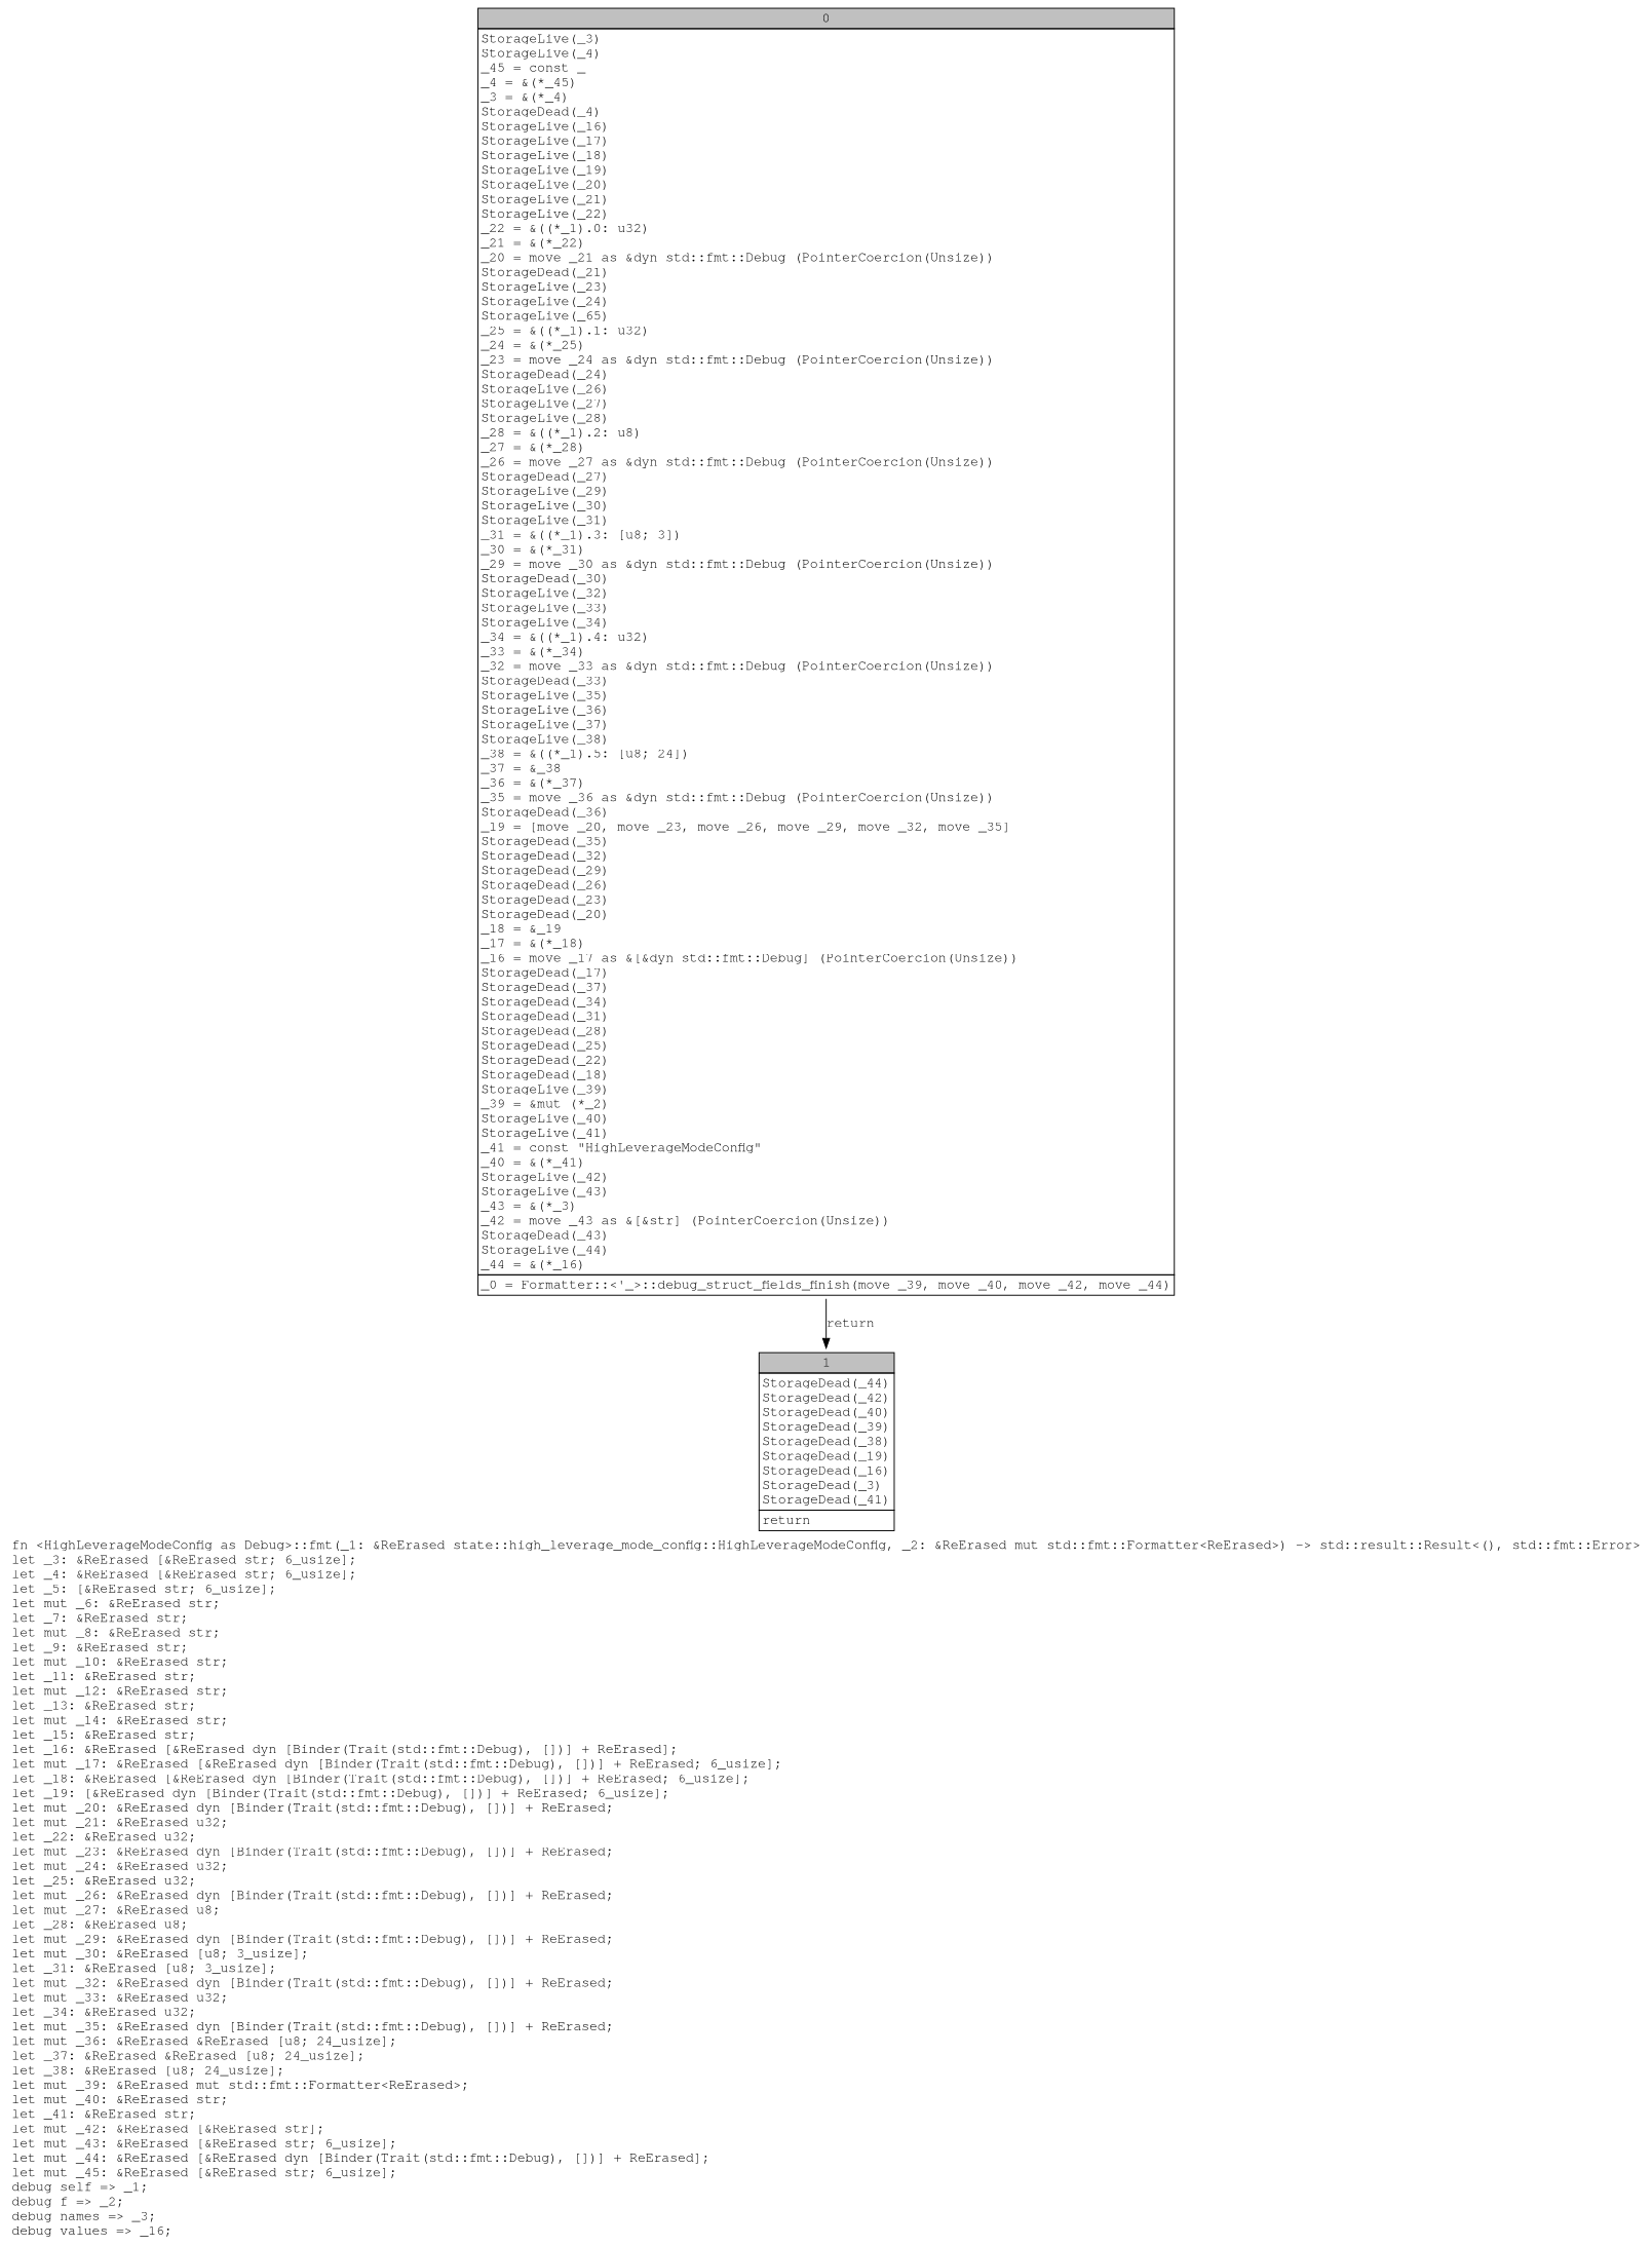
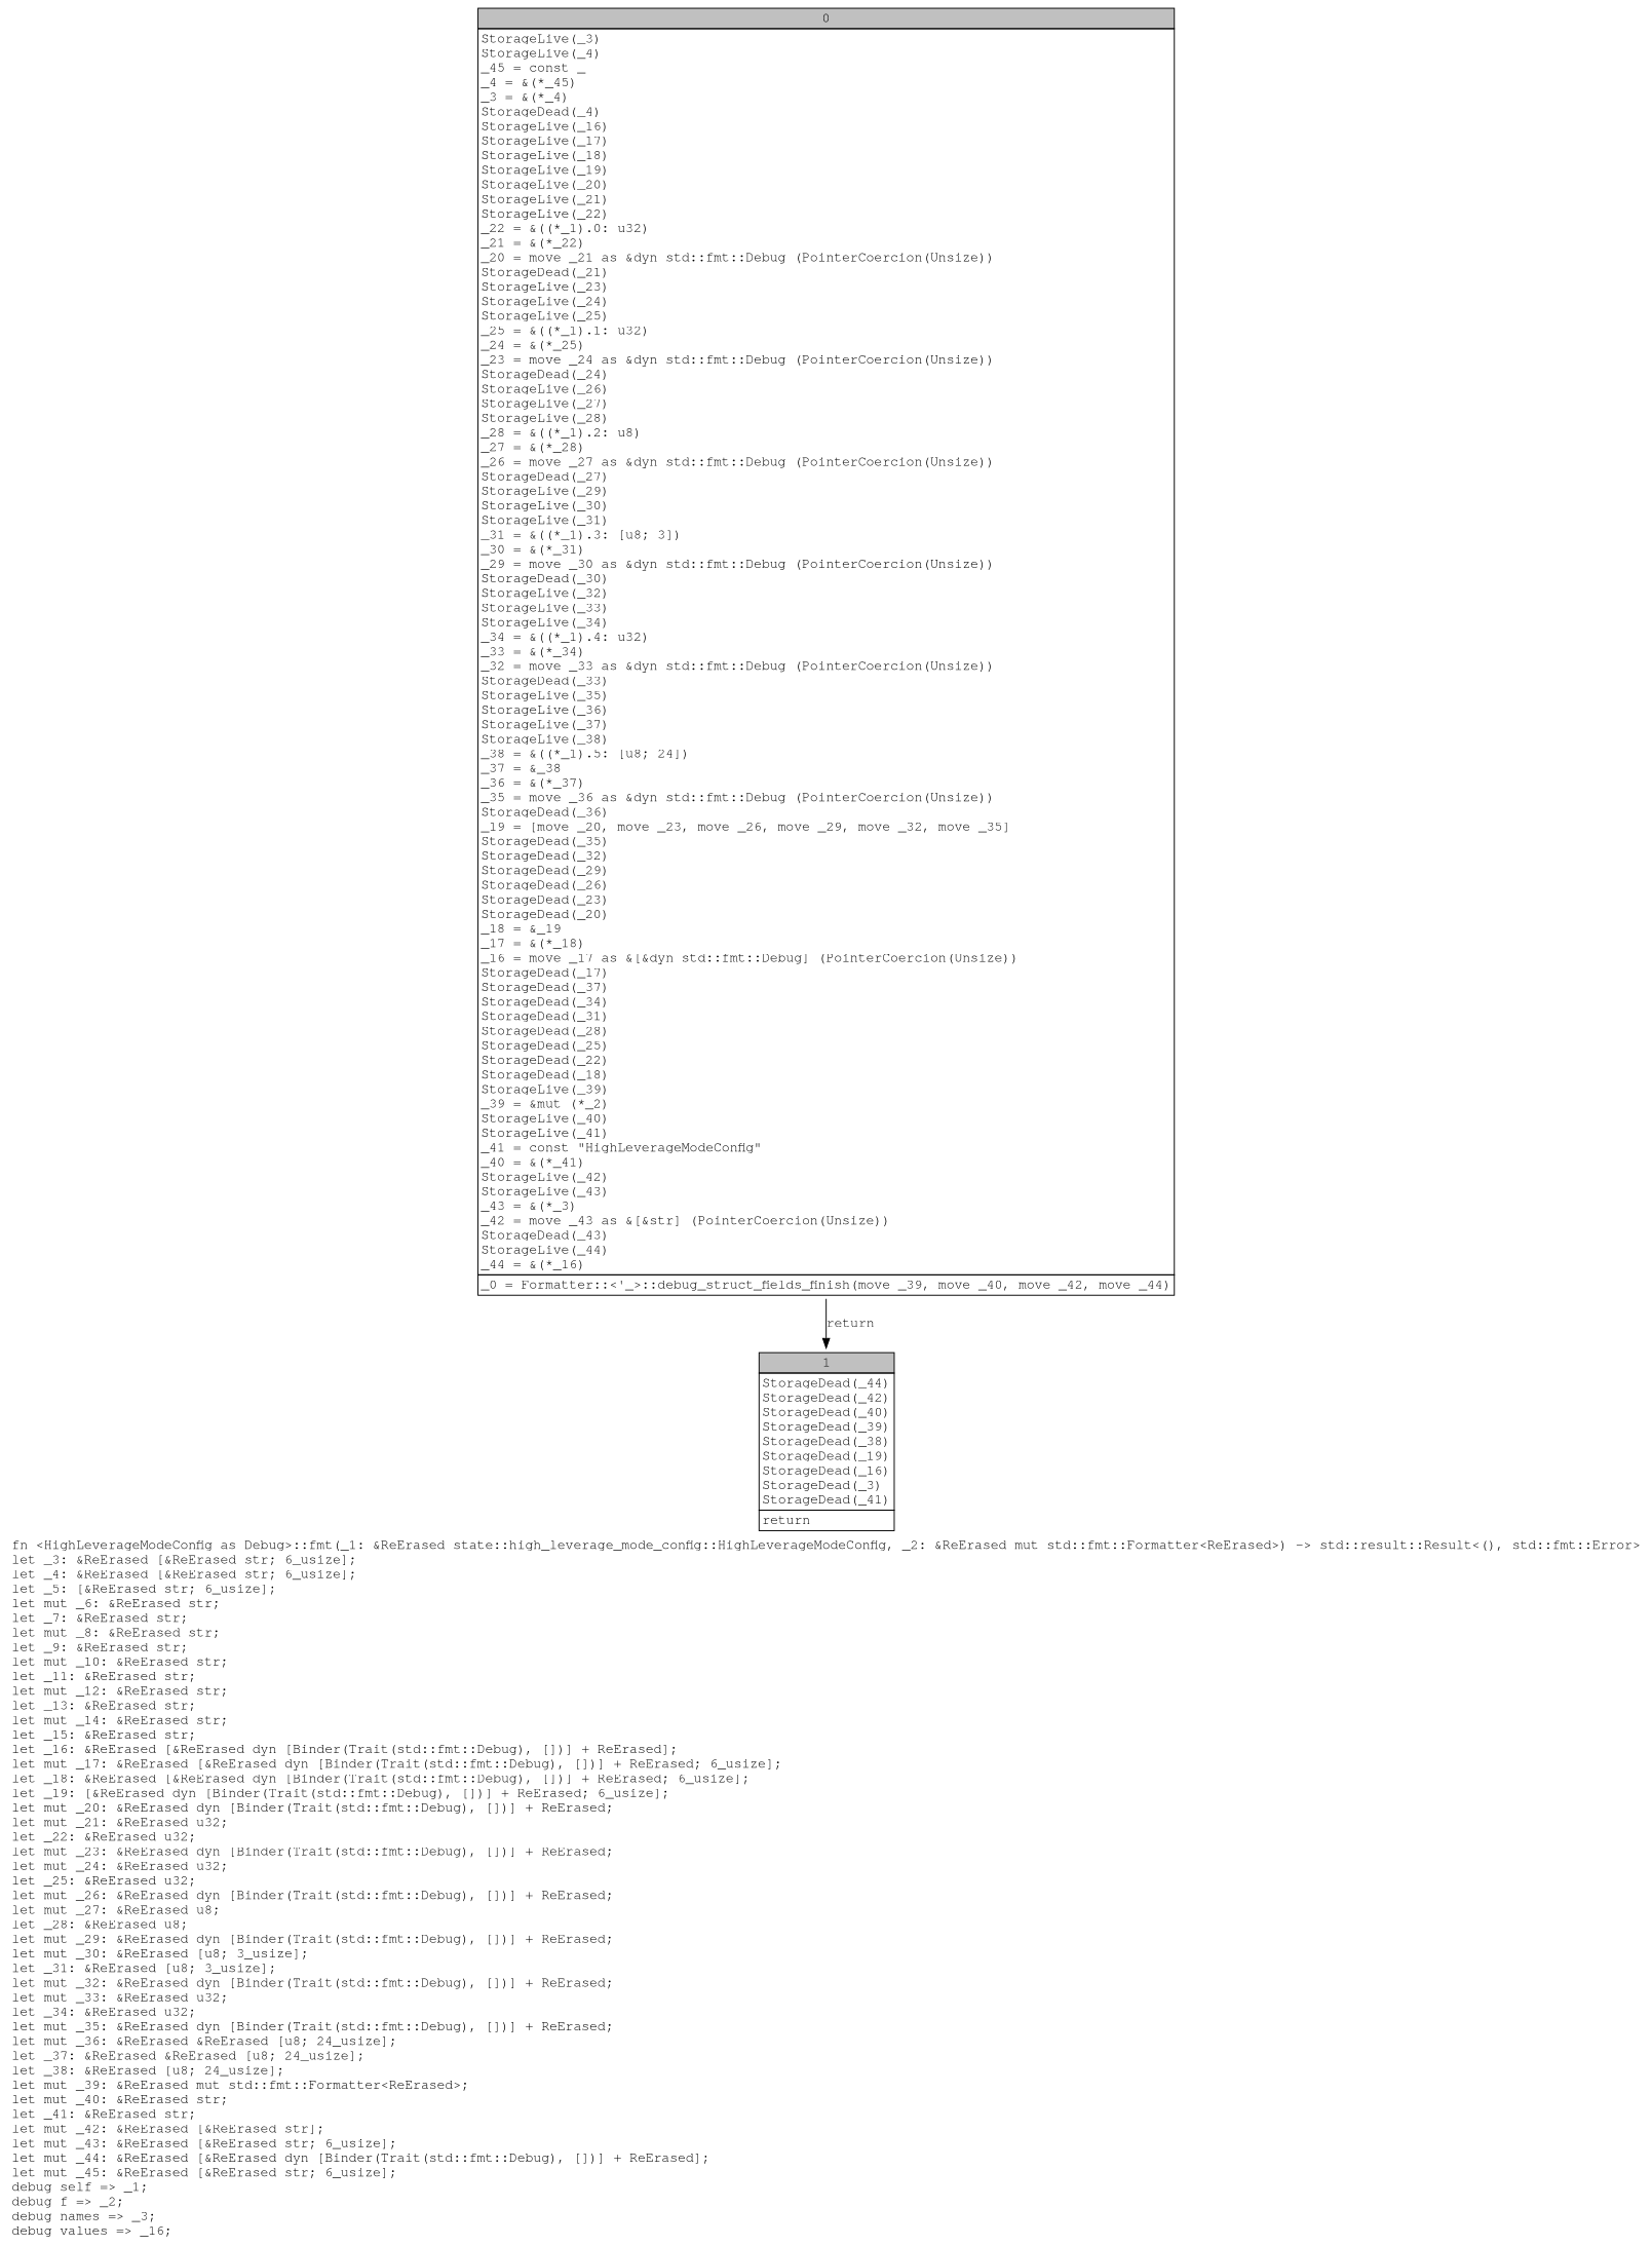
  digraph {
    fontname="Courier, monospace"
    label=<fn &lt;HighLeverageModeConfig as Debug&gt;::fmt(_1: &amp;ReErased state::high_leverage_mode_config::HighLeverageModeConfig, _2: &amp;ReErased mut std::fmt::Formatter&lt;ReErased&gt;) -&gt; std::result::Result&lt;(), std::fmt::Error&gt;<br align="left"/>let _3: &amp;ReErased [&amp;ReErased str; 6_usize];<br align="left"/>let _4: &amp;ReErased [&amp;ReErased str; 6_usize];<br align="left"/>let _5: [&amp;ReErased str; 6_usize];<br align="left"/>let mut _6: &amp;ReErased str;<br align="left"/>let _7: &amp;ReErased str;<br align="left"/>let mut _8: &amp;ReErased str;<br align="left"/>let _9: &amp;ReErased str;<br align="left"/>let mut _10: &amp;ReErased str;<br align="left"/>let _11: &amp;ReErased str;<br align="left"/>let mut _12: &amp;ReErased str;<br align="left"/>let _13: &amp;ReErased str;<br align="left"/>let mut _14: &amp;ReErased str;<br align="left"/>let _15: &amp;ReErased str;<br align="left"/>let _16: &amp;ReErased [&amp;ReErased dyn [Binder(Trait(std::fmt::Debug), [])] + ReErased];<br align="left"/>let mut _17: &amp;ReErased [&amp;ReErased dyn [Binder(Trait(std::fmt::Debug), [])] + ReErased; 6_usize];<br align="left"/>let _18: &amp;ReErased [&amp;ReErased dyn [Binder(Trait(std::fmt::Debug), [])] + ReErased; 6_usize];<br align="left"/>let _19: [&amp;ReErased dyn [Binder(Trait(std::fmt::Debug), [])] + ReErased; 6_usize];<br align="left"/>let mut _20: &amp;ReErased dyn [Binder(Trait(std::fmt::Debug), [])] + ReErased;<br align="left"/>let mut _21: &amp;ReErased u32;<br align="left"/>let _22: &amp;ReErased u32;<br align="left"/>let mut _23: &amp;ReErased dyn [Binder(Trait(std::fmt::Debug), [])] + ReErased;<br align="left"/>let mut _24: &amp;ReErased u32;<br align="left"/>let _25: &amp;ReErased u32;<br align="left"/>let mut _26: &amp;ReErased dyn [Binder(Trait(std::fmt::Debug), [])] + ReErased;<br align="left"/>let mut _27: &amp;ReErased u8;<br align="left"/>let _28: &amp;ReErased u8;<br align="left"/>let mut _29: &amp;ReErased dyn [Binder(Trait(std::fmt::Debug), [])] + ReErased;<br align="left"/>let mut _30: &amp;ReErased [u8; 3_usize];<br align="left"/>let _31: &amp;ReErased [u8; 3_usize];<br align="left"/>let mut _32: &amp;ReErased dyn [Binder(Trait(std::fmt::Debug), [])] + ReErased;<br align="left"/>let mut _33: &amp;ReErased u32;<br align="left"/>let _34: &amp;ReErased u32;<br align="left"/>let mut _35: &amp;ReErased dyn [Binder(Trait(std::fmt::Debug), [])] + ReErased;<br align="left"/>let mut _36: &amp;ReErased &amp;ReErased [u8; 24_usize];<br align="left"/>let _37: &amp;ReErased &amp;ReErased [u8; 24_usize];<br align="left"/>let _38: &amp;ReErased [u8; 24_usize];<br align="left"/>let mut _39: &amp;ReErased mut std::fmt::Formatter&lt;ReErased&gt;;<br align="left"/>let mut _40: &amp;ReErased str;<br align="left"/>let _41: &amp;ReErased str;<br align="left"/>let mut _42: &amp;ReErased [&amp;ReErased str];<br align="left"/>let mut _43: &amp;ReErased [&amp;ReErased str; 6_usize];<br align="left"/>let mut _44: &amp;ReErased [&amp;ReErased dyn [Binder(Trait(std::fmt::Debug), [])] + ReErased];<br align="left"/>let mut _45: &amp;ReErased [&amp;ReErased str; 6_usize];<br align="left"/>debug self =&gt; _1;<br align="left"/>debug f =&gt; _2;<br align="left"/>debug names =&gt; _3;<br align="left"/>debug values =&gt; _16;<br align="left"/>>
    node [fontname="Courier, monospace" shape=none]
-   n1 [label=<<table border="0" cellborder="1" cellspacing="0"><tr><td bgcolor="gray" align="center" colspan="1">0</td></tr><tr><td align="left" balign="left">StorageLive(_3)<br/>StorageLive(_4)<br/>_45 = const _<br/>_4 = &amp;(*_45)<br/>_3 = &amp;(*_4)<br/>StorageDead(_4)<br/>StorageLive(_16)<br/>StorageLive(_17)<br/>StorageLive(_18)<br/>StorageLive(_19)<br/>StorageLive(_20)<br/>StorageLive(_21)<br/>StorageLive(_22)<br/>_22 = &amp;((*_1).0: u32)<br/>_21 = &amp;(*_22)<br/>_20 = move _21 as &amp;dyn std::fmt::Debug (PointerCoercion(Unsize))<br/>StorageDead(_21)<br/>StorageLive(_23)<br/>StorageLive(_24)<br/>StorageLive(_65)<br/>_25 = &amp;((*_1).1: u32)<br/>_24 = &amp;(*_25)<br/>_23 = move _24 as &amp;dyn std::fmt::Debug (PointerCoercion(Unsize))<br/>StorageDead(_24)<br/>StorageLive(_26)<br/>StorageLive(_27)<br/>StorageLive(_28)<br/>_28 = &amp;((*_1).2: u8)<br/>_27 = &amp;(*_28)<br/>_26 = move _27 as &amp;dyn std::fmt::Debug (PointerCoercion(Unsize))<br/>StorageDead(_27)<br/>StorageLive(_29)<br/>StorageLive(_30)<br/>StorageLive(_31)<br/>_31 = &amp;((*_1).3: [u8; 3])<br/>_30 = &amp;(*_31)<br/>_29 = move _30 as &amp;dyn std::fmt::Debug (PointerCoercion(Unsize))<br/>StorageDead(_30)<br/>StorageLive(_32)<br/>StorageLive(_33)<br/>StorageLive(_34)<br/>_34 = &amp;((*_1).4: u32)<br/>_33 = &amp;(*_34)<br/>_32 = move _33 as &amp;dyn std::fmt::Debug (PointerCoercion(Unsize))<br/>StorageDead(_33)<br/>StorageLive(_35)<br/>StorageLive(_36)<br/>StorageLive(_37)<br/>StorageLive(_38)<br/>_38 = &amp;((*_1).5: [u8; 24])<br/>_37 = &amp;_38<br/>_36 = &amp;(*_37)<br/>_35 = move _36 as &amp;dyn std::fmt::Debug (PointerCoercion(Unsize))<br/>StorageDead(_36)<br/>_19 = [move _20, move _23, move _26, move _29, move _32, move _35]<br/>StorageDead(_35)<br/>StorageDead(_32)<br/>StorageDead(_29)<br/>StorageDead(_26)<br/>StorageDead(_23)<br/>StorageDead(_20)<br/>_18 = &amp;_19<br/>_17 = &amp;(*_18)<br/>_16 = move _17 as &amp;[&amp;dyn std::fmt::Debug] (PointerCoercion(Unsize))<br/>StorageDead(_17)<br/>StorageDead(_37)<br/>StorageDead(_34)<br/>StorageDead(_31)<br/>StorageDead(_28)<br/>StorageDead(_25)<br/>StorageDead(_22)<br/>StorageDead(_18)<br/>StorageLive(_39)<br/>_39 = &amp;mut (*_2)<br/>StorageLive(_40)<br/>StorageLive(_41)<br/>_41 = const &quot;HighLeverageModeConfig&quot;<br/>_40 = &amp;(*_41)<br/>StorageLive(_42)<br/>StorageLive(_43)<br/>_43 = &amp;(*_3)<br/>_42 = move _43 as &amp;[&amp;str] (PointerCoercion(Unsize))<br/>StorageDead(_43)<br/>StorageLive(_44)<br/>_44 = &amp;(*_16)<br/></td></tr><tr><td align="left">_0 = Formatter::&lt;'_&gt;::debug_struct_fields_finish(move _39, move _40, move _42, move _44)</td></tr></table>>]
+   n1 [label=<<table border="0" cellborder="1" cellspacing="0"><tr><td bgcolor="gray" align="center" colspan="1">0</td></tr><tr><td align="left" balign="left">StorageLive(_3)<br/>StorageLive(_4)<br/>_45 = const _<br/>_4 = &amp;(*_45)<br/>_3 = &amp;(*_4)<br/>StorageDead(_4)<br/>StorageLive(_16)<br/>StorageLive(_17)<br/>StorageLive(_18)<br/>StorageLive(_19)<br/>StorageLive(_20)<br/>StorageLive(_21)<br/>StorageLive(_22)<br/>_22 = &amp;((*_1).0: u32)<br/>_21 = &amp;(*_22)<br/>_20 = move _21 as &amp;dyn std::fmt::Debug (PointerCoercion(Unsize))<br/>StorageDead(_21)<br/>StorageLive(_23)<br/>StorageLive(_24)<br/>StorageLive(_25)<br/>_25 = &amp;((*_1).1: u32)<br/>_24 = &amp;(*_25)<br/>_23 = move _24 as &amp;dyn std::fmt::Debug (PointerCoercion(Unsize))<br/>StorageDead(_24)<br/>StorageLive(_26)<br/>StorageLive(_27)<br/>StorageLive(_28)<br/>_28 = &amp;((*_1).2: u8)<br/>_27 = &amp;(*_28)<br/>_26 = move _27 as &amp;dyn std::fmt::Debug (PointerCoercion(Unsize))<br/>StorageDead(_27)<br/>StorageLive(_29)<br/>StorageLive(_30)<br/>StorageLive(_31)<br/>_31 = &amp;((*_1).3: [u8; 3])<br/>_30 = &amp;(*_31)<br/>_29 = move _30 as &amp;dyn std::fmt::Debug (PointerCoercion(Unsize))<br/>StorageDead(_30)<br/>StorageLive(_32)<br/>StorageLive(_33)<br/>StorageLive(_34)<br/>_34 = &amp;((*_1).4: u32)<br/>_33 = &amp;(*_34)<br/>_32 = move _33 as &amp;dyn std::fmt::Debug (PointerCoercion(Unsize))<br/>StorageDead(_33)<br/>StorageLive(_35)<br/>StorageLive(_36)<br/>StorageLive(_37)<br/>StorageLive(_38)<br/>_38 = &amp;((*_1).5: [u8; 24])<br/>_37 = &amp;_38<br/>_36 = &amp;(*_37)<br/>_35 = move _36 as &amp;dyn std::fmt::Debug (PointerCoercion(Unsize))<br/>StorageDead(_36)<br/>_19 = [move _20, move _23, move _26, move _29, move _32, move _35]<br/>StorageDead(_35)<br/>StorageDead(_32)<br/>StorageDead(_29)<br/>StorageDead(_26)<br/>StorageDead(_23)<br/>StorageDead(_20)<br/>_18 = &amp;_19<br/>_17 = &amp;(*_18)<br/>_16 = move _17 as &amp;[&amp;dyn std::fmt::Debug] (PointerCoercion(Unsize))<br/>StorageDead(_17)<br/>StorageDead(_37)<br/>StorageDead(_34)<br/>StorageDead(_31)<br/>StorageDead(_28)<br/>StorageDead(_25)<br/>StorageDead(_22)<br/>StorageDead(_18)<br/>StorageLive(_39)<br/>_39 = &amp;mut (*_2)<br/>StorageLive(_40)<br/>StorageLive(_41)<br/>_41 = const &quot;HighLeverageModeConfig&quot;<br/>_40 = &amp;(*_41)<br/>StorageLive(_42)<br/>StorageLive(_43)<br/>_43 = &amp;(*_3)<br/>_42 = move _43 as &amp;[&amp;str] (PointerCoercion(Unsize))<br/>StorageDead(_43)<br/>StorageLive(_44)<br/>_44 = &amp;(*_16)<br/></td></tr><tr><td align="left">_0 = Formatter::&lt;'_&gt;::debug_struct_fields_finish(move _39, move _40, move _42, move _44)</td></tr></table>>]
    n2 [label=<<table border="0" cellborder="1" cellspacing="0"><tr><td bgcolor="gray" align="center" colspan="1">1</td></tr><tr><td align="left" balign="left">StorageDead(_44)<br/>StorageDead(_42)<br/>StorageDead(_40)<br/>StorageDead(_39)<br/>StorageDead(_38)<br/>StorageDead(_19)<br/>StorageDead(_16)<br/>StorageDead(_3)<br/>StorageDead(_41)<br/></td></tr><tr><td align="left">return</td></tr></table>>]
    n1 -> n2 [fontname="Courier, monospace" label=return]
  }
